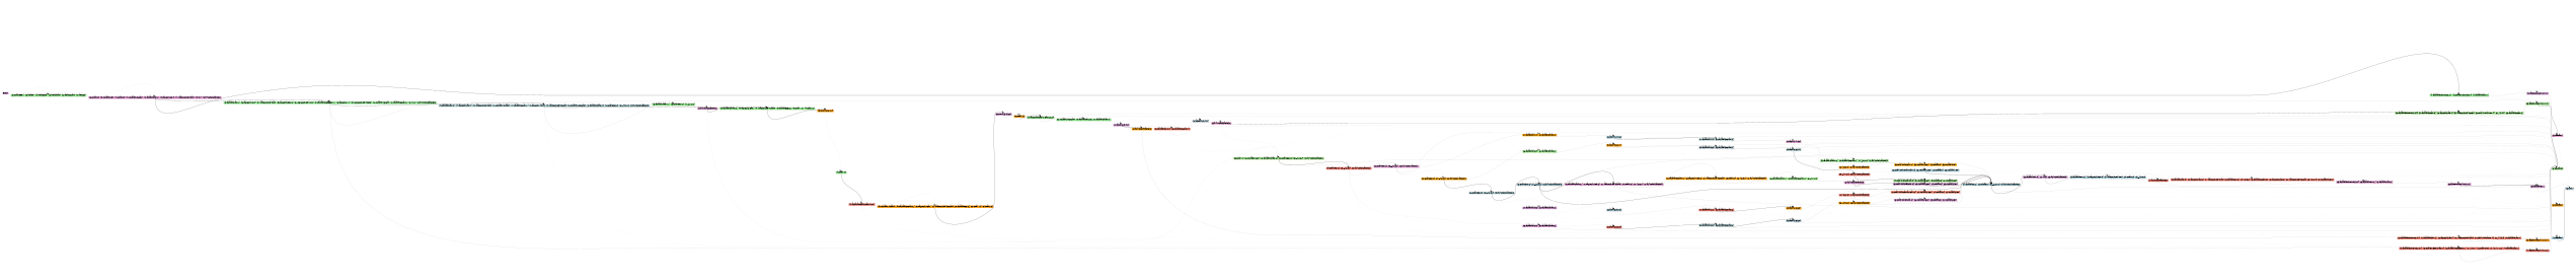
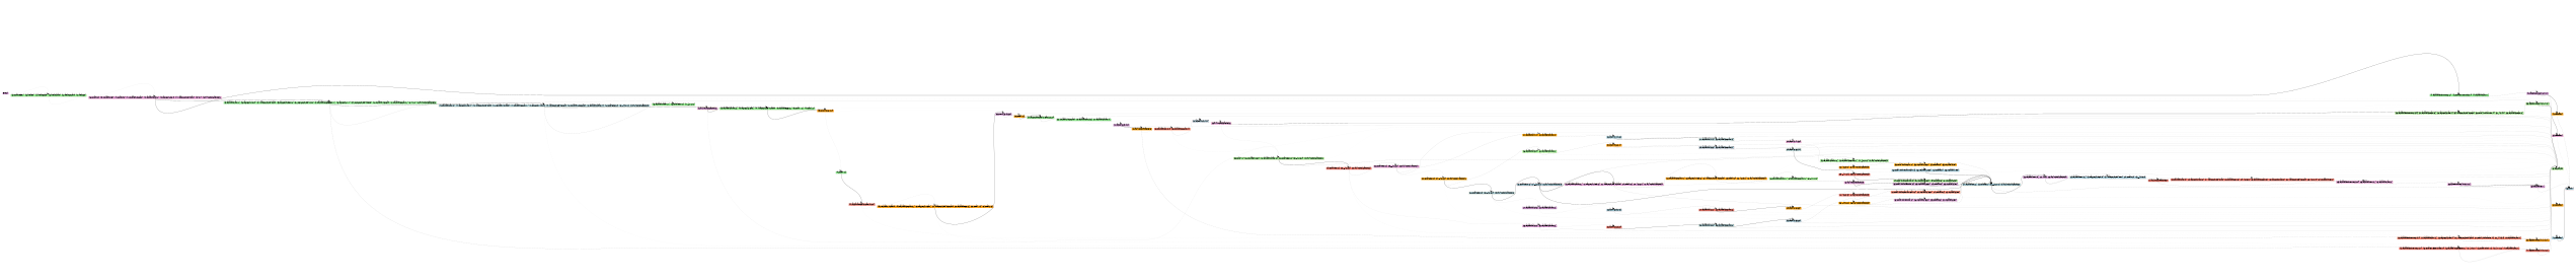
  digraph {
    rankdir=LR
    node [color=brown fillcolor=plum shape=record style=filled]
    edge [arrowhead=normal headport=n style=dashed tailport=s]
    BB_entry41 [shape=none]
    n2 [fillcolor=palegreen label="{1432: constant[undefined,v1]|1433: vardecl['bRet']|1434: vardecl['objCompare']|1435: vardecl['objval_value']|1436: vardecl['objcomp_value']|1437: vardecl['cmpstr']}"]
    n3 [color=red label="{1438: constant[true,v2]|1439: write-variable[v2,'bRet']*|1440: constant[null,v3]|1441: write-variable[v3,'objCompare']*|1442: read-variable['objValue',v6,-]|1443: read-property[v6,'form',v5]|1444: \<variable-non-null-undef\>['objValue']|1445: ![v5,v4]|1446: if[v4](true-block:428,false-block:431)}"]
    n4 [color=gray40 fillcolor=palegreen label="{1447: read-variable['sfm_show_error_msg',v8,v7]|1448: constant[\"Error: No Form object!\",v9]|1449: read-variable['objValue',v10,-]}"]
    n5 [color=gray40 fillcolor=palegreen label="{1452: read-variable['objValue',v10,-]|1453: read-property[v10,'form',v9]|1454: \<variable-non-null-undef\>['objValue']|1455: read-property[v9,'elements',v8]|1456: \<property-non-null-undef\>[v10,'form']|1457: read-variable['strCompareElement',v11,-]|1458: read-property[v8,v11,v7]|1459: \<property-non-null-undef\>[v9,'elements']|1460: write-variable[v7,'objCompare']*|1461: read-variable['objCompare',v13,-]|1462: ![v13,v12]|1463: if[v12](true-block:432,false-block:435)}"]
    n6 [color=red fillcolor=palegreen label="{1661: exceptional-return}"]
    n7 [color=gray40 label="{1450: call-sfm_show_error_msg [v7,v8,v9,v10,-]*}"]
    n8 [color=red fillcolor=salmon label="{1464: read-variable['sfm_show_error_msg',v15,v14]|1465: constant[\"Error: Element with name\",v19]|1466: read-variable['strCompareElement',v20,-]|1467: +[v19,v20,v17]|1468: constant[\" not found !\",v18]|1469: +[v17,v18,v16]|1470: read-variable['objValue',v21,-]}"]
    n9 [color=darkorange fillcolor=lightblue label="{1473: read-variable['objValue',v15,-]|1474: read-property[v15,'value',v14]|1475: \<variable-non-null-undef\>['objValue']|1476: write-variable[v14,'objval_value']*|1477: read-variable['objCompare',v17,-]|1478: read-property[v17,'value',v16]|1479: \<variable-non-null-undef\>['objCompare']|1480: write-variable[v16,'objcomp_value']*|1481: read-variable['strvalidator',v19,-]|1482: constant[\"eqelmnt\",v20]|1483: !=[v19,v20,v18]|1484: if[v18](true-block:436,false-block:437)}"]
+   n10 [fillcolor=orange label="{1451: constant[false,v1]}"]
    n11 [color=gray40 fillcolor=salmon label="{1471: call-sfm_show_error_msg [v14,v15,v16,v21,-]*}"]
    n12 [color=darkorange label="{1488: if[v18](true-block:438,false-block:458)}"]
    n13 [fillcolor=palegreen label="{1485: read-variable['strvalidator',v21,-]|1486: constant[\"neelmnt\",v22]|1487: !=[v21,v22,v18]}"]
    n14 [color=red fillcolor=lightblue label="{1660: return[v1]}"]
    n15 [color=gray40 fillcolor=lightblue label="{1472: constant[false,v1]}"]
    n16 [fillcolor=palegreen label="{1489: read-variable['objval_value',v23,-]|1490: read-property[v23,'replace',-]|1491: \<variable-non-null-undef\>['objval_value']|1492: read-variable['RegExp',v25,-]|1493: constant[\"\\\\,\",v26]|1494: constant[\"g\",v27]}"]
    n17 [color=red fillcolor=palegreen label="{1535: constant[\"\",v21]|1536: write-variable[v21,'cmpstr']*|1537: read-variable['strvalidator',v22,-]|1538: constant[\"eqelmnt\",v23]|1539: ==[v22,v23,v24]|1540: if[v24](true-block:460,false-block:461)}"]
    n18 [color=red fillcolor=orange label="{1495: construct [-,v25,v26,v27,v24]}"]
    n19 [fillcolor=palegreen label="{1545: read-variable['objval_value',v26,-]|1546: read-variable['objcomp_value',v27,-]|1547: !=[v26,v27,v25]|1548: if[v25](true-block:462,false-block:459)}"]
    n20 [color=red fillcolor=salmon label="{1549: constant[\"ltelmnt\",v23]|1550: ==[v22,v23,v24]|1551: if[v24](true-block:463,false-block:464)}"]
    n21 [color=gray40 fillcolor=palegreen label="{1496: constant[\"\",v28]}"]
    n22 [color=darkorange fillcolor=lightblue label="{1541: read-variable['bRet',v26,-]|1542: constant[false,v27]|1543: ==[v26,v27,v25]|1544: if[v25](true-block:496,false-block:502)}"]
    n23 [color=darkorange fillcolor=orange label="{1552: constant[\" should be equal to \",v28]|1553: write-variable[v28,'cmpstr']*|1554: constant[false,v29]|1555: write-variable[v29,'bRet']*}"]
    n24 [label="{1556: read-variable['eval',v32,v31]|1557: read-variable['objval_value',v33,-]}"]
    n25 [color=red label="{1558: constant[\"leelmnt\",v23]|1559: ==[v22,v23,v24]|1560: if[v24](true-block:470,false-block:471)}"]
    n26 [color=gray40 fillcolor=salmon label="{1497: call-objval_value.replace [v23,'replace',v24,v28,v21]}"]
    n27 [color=red fillcolor=orange label="{1498: write-variable[v21,'objval_value']*|1499: read-variable['objcomp_value',v31,-]|1500: read-property[v31,'replace',-]|1501: \<variable-non-null-undef\>['objcomp_value']|1502: read-variable['RegExp',v33,-]|1503: constant[\"\\\\,\",v34]|1504: constant[\"g\",v35]}"]
    n28 [color=gray40 label="{1505: construct [-,v33,v34,v35,v32]}"]
    n29 [color=gray40 fillcolor=orange label="{1506: constant[\"\",v36]}"]
    n30 [fillcolor=palegreen label="{1507: call-objcomp_value.replace [v31,'replace',v32,v36,v29]}"]
    n31 [color=gray40 fillcolor=palegreen label="{1508: write-variable[v29,'objcomp_value']*|1509: read-variable['isNaN',v39,v38]|1510: read-variable['objval_value',v40,-]}"]
    n32 [color=gray40 label="{1511: call-isNaN [v38,v39,v40,v37]}"]
    n33 [fillcolor=orange label="{1512: if[v37](true-block:449,false-block:452)}"]
    n34 [color=darkorange fillcolor=salmon label="{1513: read-variable['sfm_show_error_msg',v42,v41]|1514: read-variable['objValue',v46,-]|1515: read-property[v46,'name',v44]|1516: \<variable-non-null-undef\>['objValue']|1517: constant[\": Should be a number \",v45]|1518: +[v44,v45,v43]|1519: read-variable['objValue',v47,-]}"]
    n35 [color=darkorange fillcolor=salmon label="{1522: read-variable['isNaN',v43,v42]|1523: read-variable['objcomp_value',v44,-]}"]
    n36 [color=red fillcolor=orange label="{1520: call-sfm_show_error_msg [v41,v42,v43,v47,-]*}"]
    n37 [color=red fillcolor=lightblue label="{1524: call-isNaN [v42,v43,v44,v41]}"]
    n38 [fillcolor=orange label="{1521: constant[false,v1]}"]
    n39 [color=darkorange label="{1525: if[v41](true-block:455,false-block:458)}"]
    n40 [color=red fillcolor=palegreen label="{1526: read-variable['sfm_show_error_msg',v46,v45]|1527: read-variable['objCompare',v50,-]|1528: read-property[v50,'name',v48]|1529: \<variable-non-null-undef\>['objCompare']|1530: constant[\": Should be a number \",v49]|1531: +[v48,v49,v47]|1532: read-variable['objCompare',v51,-]}"]
    n41 [color=red fillcolor=palegreen label="{1533: call-sfm_show_error_msg [v45,v46,v47,v51,-]*}"]
    n42 [color=darkorange label="{1534: constant[false,v1]}"]
    n43 [color=gray40 label="{1636: read-variable['strError',v29,-]|1637: ![v29,v28]|1638: if[v28](true-block:498,false-block:497)}"]
    n44 [label="{1659: read-variable['bRet',v1,-]}"]
    n45 [fillcolor=salmon label="{1561: call-eval [v31,v32,v33,v29]}"]
    n46 [color=darkorange fillcolor=orange label="{1571: read-variable['eval',v41,v40]|1572: read-variable['objval_value',v42,-]}"]
    n47 [color=gray40 fillcolor=orange label="{1573: constant[\"gtelmnt\",v23]|1574: ==[v22,v23,v24]|1575: if[v24](true-block:477,false-block:478)}"]
    n48 [color=gray40 fillcolor=salmon label="{1644: if[v28](true-block:499,false-block:500)}"]
    n49 [fillcolor=lightblue label="{1639: read-variable['strError',v31,-]|1640: read-property[v31,'length',v29]|1641: \<variable-non-null-undef\>['strError']|1642: constant[0.0,v30]|1643: ==[v29,v30,v28]}"]
    n50 [fillcolor=salmon label="{1645: read-variable['objValue',v34,-]|1646: read-property[v34,'name',v32]|1647: \<variable-non-null-undef\>['objValue']|1648: read-variable['cmpstr',v33,-]|1649: +[v32,v33,v30]|1650: read-variable['objCompare',v35,-]|1651: read-property[v35,'name',v31]|1652: \<variable-non-null-undef\>['objCompare']|1653: +[v30,v31,v29]|1654: write-variable[v29,'strError']*}"]
    n51 [color=red label="{1655: read-variable['sfm_show_error_msg',v30,v29]|1656: read-variable['strError',v31,-]|1657: read-variable['objValue',v32,-]}"]
    n52 [color=darkorange fillcolor=lightblue label="{1562: read-variable['eval',v35,v34]|1563: read-variable['objcomp_value',v36,-]}"]
    n53 [color=gray40 fillcolor=lightblue label="{1576: call-eval [v40,v41,v42,v38]}"]
    n54 [color=darkorange fillcolor=palegreen label="{1586: read-variable['eval',v50,v49]|1587: read-variable['objval_value',v51,-]}"]
    n55 [color=darkorange fillcolor=lightblue label="{1588: constant[\"geelmnt\",v23]|1589: ==[v22,v23,v24]|1590: if[v24](true-block:484,false-block:485)}"]
    n56 [fillcolor=lightblue label="{1564: call-eval [v34,v35,v36,v30]}"]
    n57 [color=darkorange fillcolor=lightblue label="{1577: read-variable['eval',v44,v43]|1578: read-variable['objcomp_value',v45,-]}"]
    n58 [color=red fillcolor=orange label="{1591: call-eval [v49,v50,v51,v47]}"]
    n59 [color=gray40 label="{1601: read-variable['eval',v59,v58]|1602: read-variable['objval_value',v60,-]}"]
    n60 [color=red fillcolor=lightblue label="{1603: constant[\"neelmnt\",v23]|1604: ==[v22,v23,v24]|1605: if[v24](true-block:491,false-block:459)}"]
    n61 [color=darkorange fillcolor=orange label="{1565: \>=[v29,v30,v28]|1566: if[v28](true-block:469,false-block:459)}"]
    n62 [label="{1567: constant[\" should be less than \",v37]|1568: write-variable[v37,'cmpstr']*|1569: constant[false,v38]|1570: write-variable[v38,'bRet']*}"]
    n63 [color=darkorange label="{1579: call-eval [v43,v44,v45,v39]}"]
    n64 [color=red fillcolor=lightblue label="{1592: read-variable['eval',v53,v52]|1593: read-variable['objcomp_value',v54,-]}"]
    n65 [fillcolor=lightblue label="{1606: call-eval [v58,v59,v60,v56]}"]
    n66 [color=darkorange label="{1616: read-variable['objval_value',v67,-]|1617: read-property[v67,'length',v65]|1618: \<variable-non-null-undef\>['objval_value']|1619: constant[0.0,v66]|1620: \>[v65,v66,v64]|1621: if[v64](true-block:492,false-block:494)}"]
    n67 [color=red fillcolor=orange label="{1580: \>[v38,v39,v37]|1581: if[v37](true-block:476,false-block:459)}"]
    n68 [color=gray40 fillcolor=lightblue label="{1582: constant[\" should be less than or equal to\",v46]|1583: write-variable[v46,'cmpstr']*|1584: constant[false,v47]|1585: write-variable[v47,'bRet']*}"]
    n69 [color=darkorange fillcolor=lightblue label="{1594: call-eval [v52,v53,v54,v48]}"]
    n70 [color=gray40 fillcolor=salmon label="{1607: read-variable['eval',v62,v61]|1608: read-variable['objcomp_value',v63,-]}"]
    n71 [color=red label="{1631: if[v64](true-block:495,false-block:459)}"]
    n72 [color=darkorange fillcolor=orange label="{1622: read-variable['objcomp_value',v70,-]|1623: read-property[v70,'length',v68]|1624: \<variable-non-null-undef\>['objcomp_value']|1625: constant[0.0,v69]|1626: \>[v68,v69,v64]|1627: if[v64](true-block:493,false-block:494)}"]
    n73 [fillcolor=salmon label="{1595: \<=[v47,v48,v46]|1596: if[v46](true-block:483,false-block:459)}"]
    n74 [color=red fillcolor=palegreen label="{1597: constant[\" should be greater than\",v55]|1598: write-variable[v55,'cmpstr']*|1599: constant[false,v56]|1600: write-variable[v56,'bRet']*}"]
    n75 [fillcolor=orange label="{1609: call-eval [v61,v62,v63,v57]}"]
    n76 [color=gray40 label="{1632: constant[\" should be different from \",v68]|1633: write-variable[v68,'cmpstr']*|1634: constant[false,v69]|1635: write-variable[v69,'bRet']*}"]
    n77 [color=darkorange fillcolor=palegreen label="{1628: read-variable['objval_value',v71,-]|1629: read-variable['objcomp_value',v72,-]|1630: ==[v71,v72,v64]}"]
    n78 [fillcolor=salmon label="{1610: \<[v56,v57,v55]|1611: if[v55](true-block:490,false-block:459)}"]
    n79 [color=darkorange fillcolor=salmon label="{1612: constant[\" should be greater than or equal to\",v64]|1613: write-variable[v64,'cmpstr']*|1614: constant[false,v65]|1615: write-variable[v65,'bRet']*}"]
    n80 [label="{1658: call-sfm_show_error_msg [v29,v30,v31,v32,-]*}"]
    BB_entry41 -> n2 [arrowhead=dot headlabel="    426" style=dotted]
    n2 -> n3 [headlabel="      427" style=dotted]
    n3 -> n4 [arrowhead=box headlabel="      428" style=bold]
    n3 -> n5 [arrowhead=dot headlabel="      431" style=bold]
    n3 -> n6 [arrowhead=box color=gray headlabel="      504"]
    n4 -> n6 [arrowhead=dot color=gray]
    n4 -> n7 [headlabel="      429"]
    n5 -> n6 [color=gray style=bold]
    n5 -> n8 [arrowhead=dot headlabel="      432"]
    n5 -> n9 [arrowhead=dot headlabel="      435" style=bold]
    n7 -> n6 [color=gray style=bold]
+   n7 -> n10 [headlabel="      430" style=bold]
    n8 -> n6 [arrowhead=box color=gray style=bold]
    n8 -> n11 [arrowhead=dot headlabel="      433" style=dotted]
    n9 -> n6 [arrowhead=dot color=gray]
    n9 -> n12 [headlabel="      437" style=bold]
    n9 -> n13 [headlabel="      436"]
+   n10 -> n14 [headlabel="      503"]
    n11 -> n6 [color=gray]
    n11 -> n15 [arrowhead=box headlabel="      434"]
    n12 -> n16 [arrowhead=box headlabel="      438" style=bold]
    n12 -> n17 [headlabel="      458" style=dotted]
    n13 -> n6 [color=gray style=dotted]
    n13 -> n12 [style=dotted]
    n15 -> n14 [style=bold]
    n16 -> n6 [arrowhead=box color=gray style=dotted]
    n16 -> n18 [arrowhead=box headlabel="      439" style=bold]
    n17 -> n6 [color=gray style=dotted]
    n17 -> n19 [arrowhead=box headlabel="      460"]
    n17 -> n20 [arrowhead=dot headlabel="      461" style=bold]
    n18 -> n6 [arrowhead=box color=gray style=dotted]
    n18 -> n21 [arrowhead=dot headlabel="      440" style=dotted]
    n19 -> n6 [arrowhead=dot color=gray style=dotted]
    n19 -> n22 [arrowhead=dot headlabel="      459"]
    n19 -> n23 [headlabel="      462"]
    n20 -> n6 [arrowhead=box color=gray]
    n20 -> n24 [arrowhead=box headlabel="      463" style=dotted]
    n20 -> n25 [headlabel="      464"]
    n21 -> n26 [arrowhead=box headlabel="      441" style=bold]
    n22 -> n6 [color=gray style=dotted]
    n22 -> n43 [arrowhead=box headlabel="      496" style=bold]
    n22 -> n44 [arrowhead=dot headlabel="      502"]
    n23 -> n22 [arrowhead=dot style=dotted]
    n24 -> n6 [arrowhead=dot color=gray style=bold]
    n24 -> n45 [arrowhead=box headlabel="      465" style=dotted]
    n25 -> n6 [color=gray style=bold]
    n25 -> n46 [arrowhead=dot headlabel="      470"]
    n25 -> n47 [arrowhead=box headlabel="      471" style=dotted]
    n26 -> n6 [arrowhead=box color=gray]
    n26 -> n27 [headlabel="      442" style=dotted]
    n27 -> n6 [color=gray]
    n27 -> n28 [headlabel="      443" style=bold]
    n28 -> n6 [arrowhead=dot color=gray style=bold]
    n28 -> n29 [arrowhead=box headlabel="      444" style=dotted]
    n29 -> n30 [arrowhead=box headlabel="      445" style=bold]
    n30 -> n6 [arrowhead=box color=gray style=bold]
    n30 -> n31 [arrowhead=dot headlabel="      446" style=dotted]
    n31 -> n6 [color=gray style=dotted]
    n31 -> n32 [headlabel="      447" style=dotted]
    n32 -> n6 [color=gray style=bold]
    n32 -> n33 [arrowhead=box headlabel="      448" style=bold]
    n33 -> n34 [arrowhead=box headlabel="      449"]
    n33 -> n35 [arrowhead=dot headlabel="      452" style=dotted]
    n34 -> n6 [arrowhead=dot color=gray style=bold]
    n34 -> n36 [headlabel="      450"]
    n35 -> n6 [color=gray]
    n35 -> n37 [headlabel="      453"]
    n36 -> n6 [arrowhead=dot color=gray]
    n36 -> n38 [headlabel="      451" style=dotted]
    n37 -> n6 [color=gray style=dotted]
    n37 -> n39 [arrowhead=box headlabel="      454" style=dotted]
    n38 -> n14 [style=dotted]
    n39 -> n17 [arrowhead=box style=dotted]
    n39 -> n40 [arrowhead=box headlabel="      455" style=bold]
    n40 -> n6 [arrowhead=dot color=gray style=dotted]
    n40 -> n41 [arrowhead=dot headlabel="      456"]
    n41 -> n6 [color=gray style=dotted]
    n41 -> n42 [arrowhead=box headlabel="      457" style=bold]
    n42 -> n14 [arrowhead=box style=dotted]
    n43 -> n6 [color=gray style=bold]
    n43 -> n48 [headlabel="      498" style=dotted]
    n43 -> n49 [headlabel="      497"]
    n44 -> n6 [arrowhead=dot color=gray style=dotted]
    n44 -> n14
    n45 -> n6 [arrowhead=dot color=gray style=dotted]
    n45 -> n52 [arrowhead=box headlabel="      466" style=bold]
    n46 -> n6 [color=gray]
    n46 -> n53 [headlabel="      472"]
    n47 -> n6 [arrowhead=box color=gray style=dotted]
    n47 -> n54 [headlabel="      477"]
    n47 -> n55 [arrowhead=box headlabel="      478" style=bold]
    n48 -> n50 [headlabel="      499" style=dotted]
    n48 -> n51 [arrowhead=dot headlabel="      500"]
    n49 -> n6 [arrowhead=box color=gray style=bold]
    n49 -> n48 [style=dotted]
    n50 -> n6 [arrowhead=dot color=gray style=dotted]
    n50 -> n51 [arrowhead=dot style=dotted]
    n51 -> n6 [arrowhead=box color=gray style=dotted]
    n51 -> n80 [headlabel="      501"]
    n52 -> n6 [arrowhead=dot color=gray style=bold]
    n52 -> n56 [arrowhead=box headlabel="      467" style=bold]
    n53 -> n6 [color=gray style=bold]
    n53 -> n57 [arrowhead=box headlabel="      473" style=bold]
    n54 -> n6 [arrowhead=box color=gray]
    n54 -> n58 [arrowhead=box headlabel="      479"]
    n55 -> n6 [arrowhead=box color=gray]
    n55 -> n59 [headlabel="      484" style=dotted]
    n55 -> n60 [headlabel="      485" style=bold]
    n56 -> n6 [arrowhead=dot color=gray style=bold]
    n56 -> n61 [arrowhead=dot headlabel="      468"]
    n57 -> n6 [arrowhead=box color=gray]
    n57 -> n63 [headlabel="      474"]
    n58 -> n6 [color=gray style=bold]
    n58 -> n64 [arrowhead=box headlabel="      480"]
    n59 -> n6 [arrowhead=box color=gray style=dotted]
    n59 -> n65 [headlabel="      486" style=dotted]
    n60 -> n6 [arrowhead=dot color=gray style=bold]
    n60 -> n22 [arrowhead=box style=bold]
    n60 -> n66 [arrowhead=dot headlabel="      491" style=bold]
    n61 -> n6 [color=gray]
    n61 -> n22 [arrowhead=dot]
    n61 -> n62 [arrowhead=box headlabel="      469"]
    n62 -> n22 [arrowhead=dot]
    n63 -> n6 [arrowhead=dot color=gray]
    n63 -> n67 [headlabel="      475"]
    n64 -> n6 [arrowhead=dot color=gray style=bold]
    n64 -> n69 [arrowhead=dot headlabel="      481"]
    n65 -> n6 [arrowhead=dot color=gray]
    n65 -> n70 [arrowhead=dot headlabel="      487"]
    n66 -> n6 [arrowhead=dot color=gray style=bold]
    n66 -> n71 [arrowhead=dot headlabel="      494" style=dotted]
    n66 -> n72 [arrowhead=box headlabel="      492"]
    n67 -> n6 [arrowhead=box color=gray style=dotted]
    n67 -> n22 [arrowhead=box style=dotted]
    n67 -> n68 [arrowhead=dot headlabel="      476" style=dotted]
    n68 -> n22 [arrowhead=box style=bold]
    n69 -> n6 [arrowhead=dot color=gray]
    n69 -> n73 [arrowhead=box headlabel="      482" style=bold]
    n70 -> n6 [color=gray]
    n70 -> n75 [headlabel="      488" style=bold]
    n71 -> n22 [arrowhead=box style=dotted]
    n71 -> n76 [headlabel="      495" style=bold]
    n72 -> n6 [color=gray style=dotted]
    n72 -> n71 [arrowhead=dot style=dotted]
    n72 -> n77 [headlabel="      493"]
    n73 -> n6 [arrowhead=box color=gray]
    n73 -> n22 [arrowhead=box style=dotted]
    n73 -> n74 [arrowhead=dot headlabel="      483" style=bold]
    n74 -> n22 [arrowhead=box]
    n75 -> n6 [color=gray style=dotted]
    n75 -> n78 [headlabel="      489"]
    n76 -> n22 [arrowhead=dot style=bold]
    n77 -> n6 [arrowhead=box color=gray style=dotted]
    n77 -> n71 [arrowhead=dot style=dotted]
    n78 -> n6 [arrowhead=dot color=gray]
    n78 -> n22 [arrowhead=dot style=dotted]
    n78 -> n79 [headlabel="      490"]
    n79 -> n22
    n80 -> n6 [arrowhead=dot color=gray style=bold]
    n80 -> n44 [arrowhead=dot style=bold]
  }
